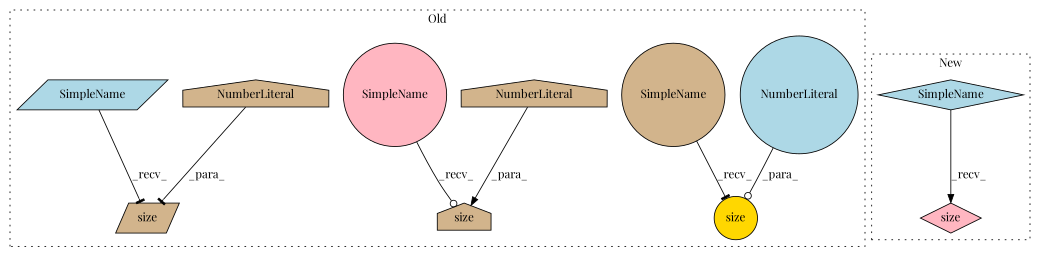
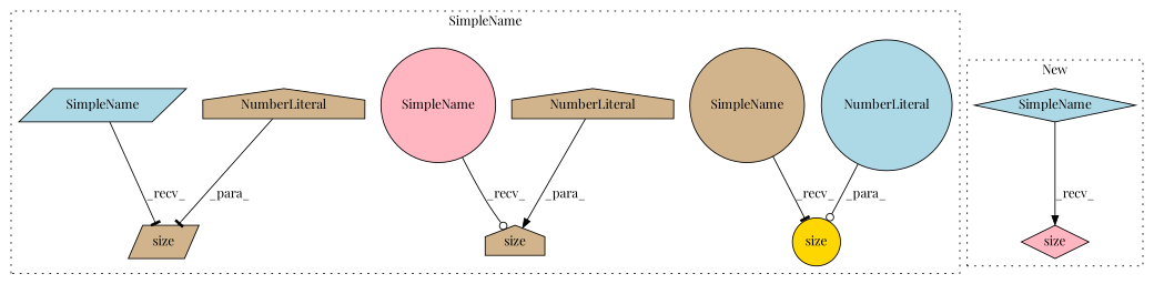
  digraph {
    fontname="Playfair Display"
    node [a=32 l=13 shape=circle style=filled fillcolor=tan fontname="Playfair Display"]
    edge [arrowhead=tee fontname="Playfair Display"]
    n1 [l="5,1" label=size s="2494,2500" shape=house]
    n2 [a=34 l=1 label=NumberLiteral s=2499 shape=house]
    n3 [l="5,1" label=size s="2460,2466" fillcolor=gold]
    n4 [a=34 l=1 label=NumberLiteral s=2465 fillcolor=lightblue]
    n5 [l="5,1" label=size s="2426,2432" shape=parallelogram]
    n6 [a=34 l=1 label=NumberLiteral s=2431 shape=house]
    n7 [a=42 label=SimpleName s=2446]
    n8 [a=42 label=SimpleName s=2412 shape=parallelogram fillcolor=lightblue]
    n9 [a=42 label=SimpleName s=2480 fillcolor=lightpink]
    n10 [l=6 label=size s=2367 shape=diamond fillcolor=lightpink]
    n11 [a=42 label=SimpleName s=2353 shape=diamond fillcolor=lightblue]
    subgraph cluster_1 {
-     label=Old
+     label=SimpleName
      style=dotted
      n1
      n2
      n3
      n4
      n5
      n6
      n7
      n8
      n9
    }
    subgraph cluster_2 {
      label=New
      style=dotted
      n10
      n11
    }
    n2 -> n1 [label=_para_ arrowhead=normal]
    n4 -> n3 [label=_para_ arrowhead=odot]
    n6 -> n5 [label=_para_]
    n7 -> n3 [label=_recv_]
    n8 -> n5 [label=_recv_]
    n9 -> n1 [label=_recv_ arrowhead=odot]
    n11 -> n10 [label=_recv_ arrowhead=normal]
  }
